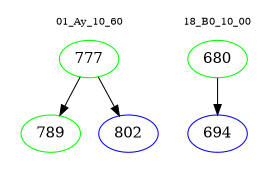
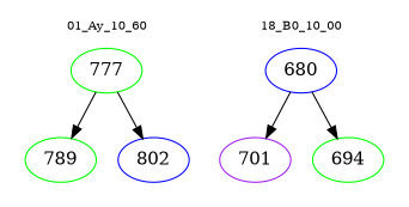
  digraph {
    node [color=green]
    edge [color=black]
    n1 [label=777]
    n2 [label=789]
    n3 [color=blue label=802]
-   n4 [label=680]
-   n6 [color=blue label=694]
+   n4 [color=blue label=680]
+   n5 [color=purple label=701]
+   n6 [label=694]
    subgraph cluster_1 {
      color=white
      fontsize=10
      label="01_Ay_10_60"
      n1
      n2
      n3
    }
    subgraph cluster_2 {
      color=white
      fontsize=10
      label="18_B0_10_00"
      n4
+     n5
      n6
    }
    n1 -> n2
    n1 -> n3
+   n4 -> n5
    n4 -> n6
  }
